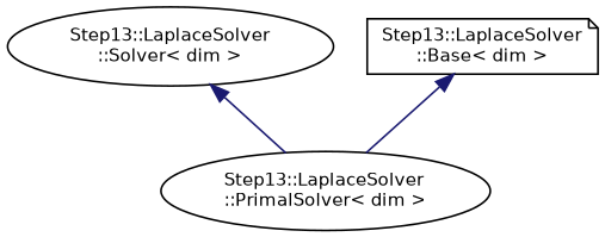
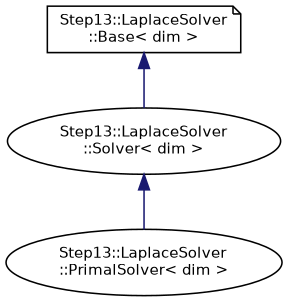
  digraph {
    node [color=black fillcolor=white fontname=Helvetica fontsize=10 shape=ellipse style=filled]
    edge [color=midnightblue dir=back fontname=Helvetica fontsize=10 labelfontname=Helvetica labelfontsize=10 style=solid]
    n1 [height=0.2 label="Step13::LaplaceSolver\l::PrimalSolver\< dim \>" width=0.4]
    n2 [height=0.2 label="Step13::LaplaceSolver\l::Solver\< dim \>" width=0.4]
    n3 [height=0.2 label="Step13::LaplaceSolver\l::Base\< dim \>" shape=note width=0.4]
    n2 -> n1
-   n3 -> n1
+   n3 -> n2
  }
